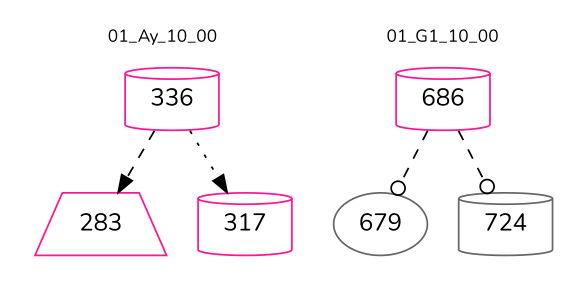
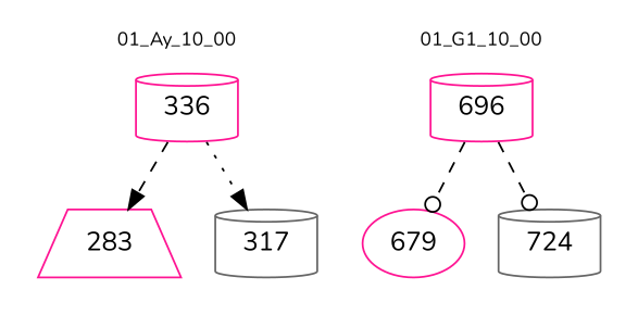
  digraph {
    fontname=Nunito
    node [color=deeppink fontname=Nunito shape=cylinder]
    edge [arrowhead=normal color=black fontname=Nunito style=dashed]
    n1 [label=336]
    n2 [label=283 shape=trapezium]
-   n3 [label=317]
-   n4 [label=686]
-   n5 [color=gray40 label=679 shape=ellipse]
+   n3 [color=gray40 label=317]
+   n4 [label=696]
+   n5 [label=679 shape=ellipse]
    n6 [color=gray40 label=724]
    subgraph cluster_1 {
      color=white
      fontsize=10
      label="01_Ay_10_00"
      n1
      n2
      n3
    }
    subgraph cluster_2 {
      color=white
      fontsize=10
      label="01_G1_10_00"
      n4
      n5
      n6
    }
    n1 -> n2
    n1 -> n3 [style=dotted]
    n4 -> n5 [arrowhead=odot]
    n4 -> n6 [arrowhead=odot]
  }
